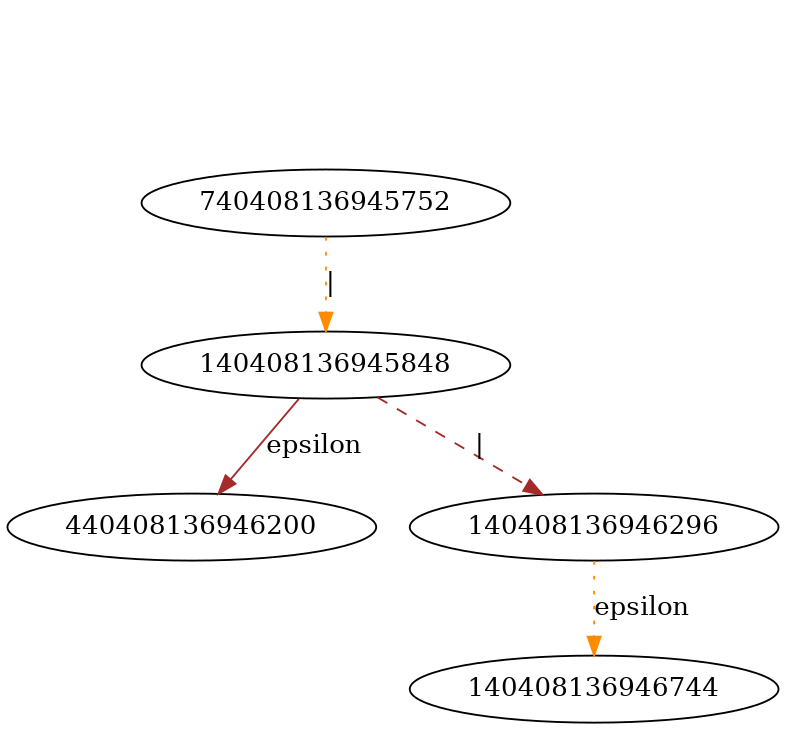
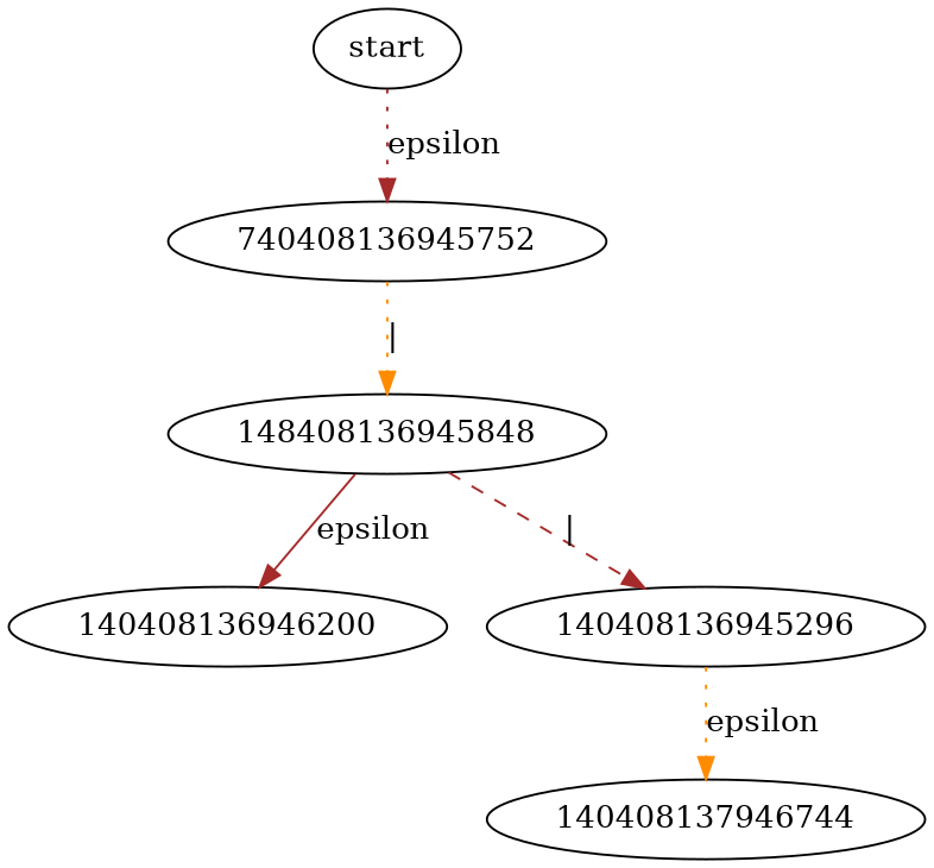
  digraph {
    edge [color=brown style=dotted]
+   n1 [label=start]
    n2 [label=740408136945752]
-   140408136945848
-   140408136946200 [label=440408136946200]
-   140408136946296
-   140408136946744
+   140408136945848 [label=148408136945848]
+   140408136946200
+   140408136946296 [label=140408136945296]
+   140408136946744 [label=140408137946744]
+   n1 -> n2 [label=epsilon]
    n2 -> 140408136945848 [color=darkorange label="|"]
    140408136945848 -> 140408136946200 [label=epsilon style=solid]
    140408136945848 -> 140408136946296 [label="|" style=dashed]
    140408136946296 -> 140408136946744 [color=darkorange label=epsilon]
  }
